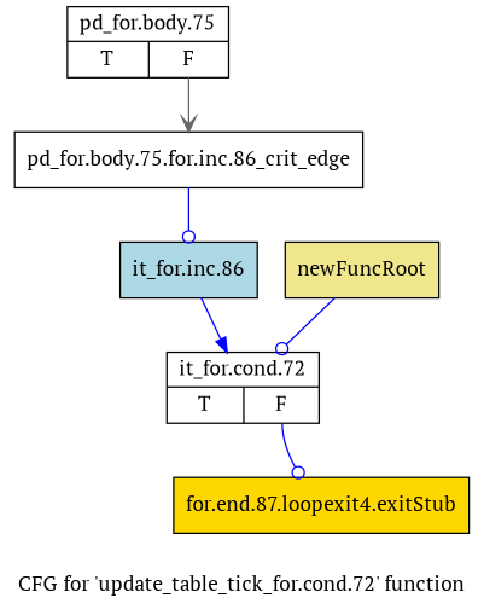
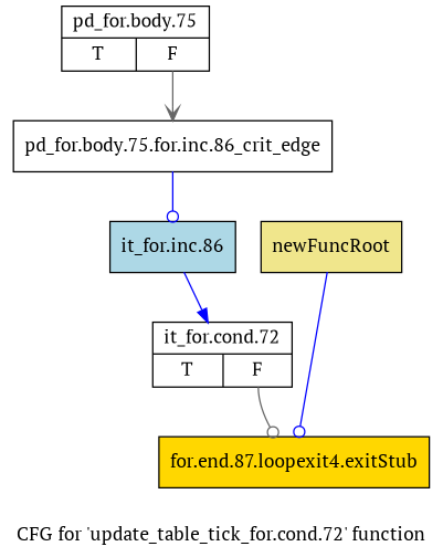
  digraph {
    fontname="PT Serif"
    label="CFG for 'update_table_tick_for.cond.72' function"
    node [fillcolor=white fontname="PT Serif" shape=record style=filled]
    edge [arrowhead=odot color=blue fontname="PT Serif"]
    n1 [fillcolor=khaki label="{newFuncRoot}"]
    n2 [label="{it_for.cond.72|{<s0>T|<s1>F}}"]
    n3 [fillcolor=gold label="{for.end.87.loopexit4.exitStub}"]
    n4 [label="{pd_for.body.75|{<s0>T|<s1>F}}"]
    n5 [label="{pd_for.body.75.for.inc.86_crit_edge}"]
    n6 [fillcolor=lightblue label="{it_for.inc.86}"]
-   n1 -> n2
-   n2 -> n3 [tailport=s1]
+   n1 -> n3
+   n2 -> n3 [color=gray40 tailport=s1]
    n4 -> n5 [arrowhead=vee color=gray40 tailport=s1]
    n5 -> n6
    n6 -> n2 [arrowhead=normal]
  }
